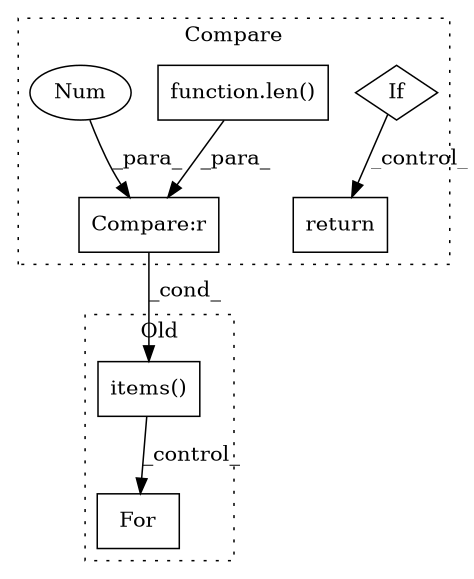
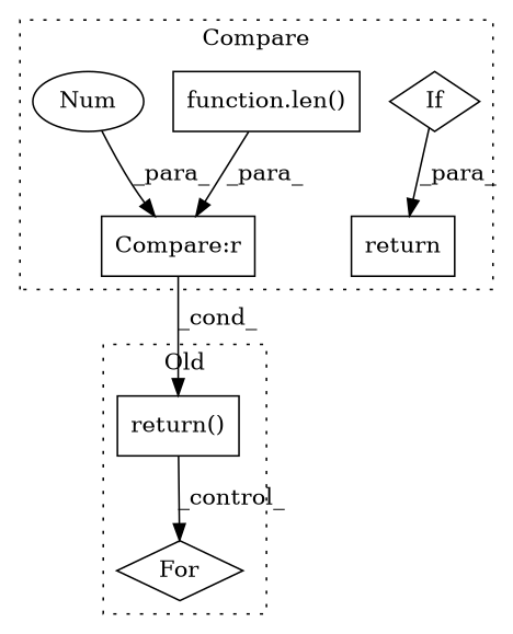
  digraph {
    node [a=75 shape=box]
-   n1 [l=18 label="items()" s=4003]
-   n2 [a=107 l="4,10" label=For s="3974,4021"]
+   n1 [l=18 label="return()" s=4003]
+   n2 [a=107 l="4,10" label=For s="3974,4021" shape=diamond]
    n3 [l="4,1" label="function.len()" s="4049,4073"]
    n4 [a=96 l=3 label=If s=4046 shape=diamond]
    n5 [a=40 l=30 label="Compare:r" s=4049]
    n6 [a=76 l=1 label=Num s=4078 shape=ellipse]
    n7 [a=93 l=7 label=return s=4720]
    subgraph cluster_1 {
      label=Old
      style=dotted
      n1
      n2
    }
    subgraph cluster_2 {
      label=Compare
      style=dotted
      n3
      n4
      n5
      n6
      n7
    }
    n1 -> n2 [label=_control_]
    n3 -> n5 [label=_para_]
-   n4 -> n7 [label=_control_]
+   n4 -> n7 [label=_para_]
    n5 -> n1 [label=_cond_]
    n6 -> n5 [label=_para_]
  }
